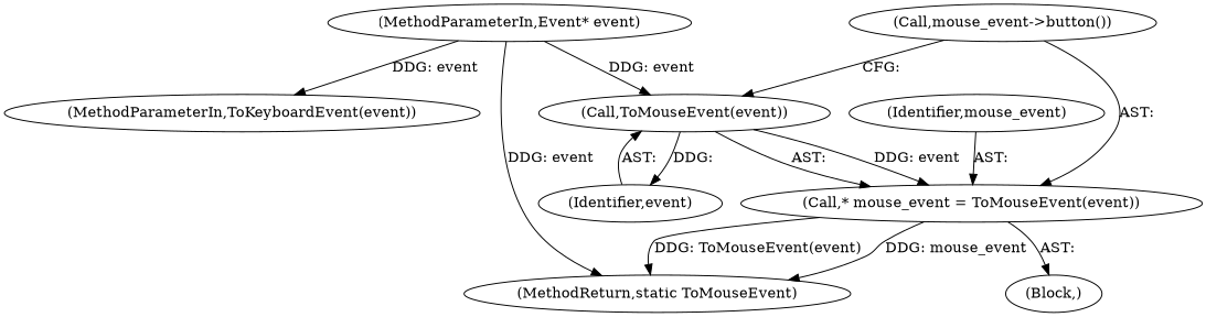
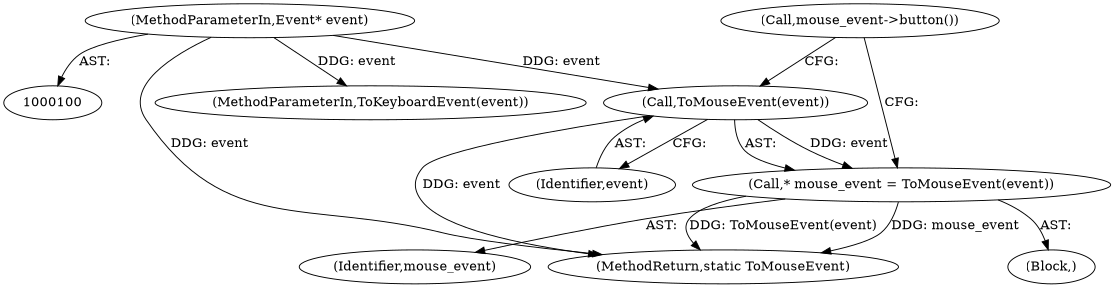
  digraph {
    n1 [label="(Call,ToMouseEvent(event))"]
    n2 [label="(Call,* mouse_event = ToMouseEvent(event))"]
    n3 [label="(Identifier,event)"]
    n4 [label="(MethodReturn,static ToMouseEvent)"]
    n5 [label="(Block,)"]
    n6 [label="(MethodParameterIn,Event* event)"]
    n7 [label="(MethodParameterIn,ToKeyboardEvent(event))"]
+   1000100
    n9 [label="(Identifier,mouse_event)"]
    n10 [label="(Call,mouse_event->button())"]
    n1 -> n2 [label="AST: "]
    n1 -> n2 [label="DDG: event"]
-   n1 -> n3 [label="DDG: "]
+   n1 -> n3 [label="CFG: "]
+   n1 -> n4 [label="DDG: event"]
    n2 -> n4 [label="DDG: mouse_event"]
    n2 -> n4 [label="DDG: ToMouseEvent(event)"]
    n2 -> n5 [label="AST: "]
    n3 -> n1 [label="AST: "]
    n6 -> n1 [label="DDG: event"]
    n6 -> n4 [label="DDG: event"]
    n6 -> n7 [label="DDG: event"]
-   n9 -> n2 [label="AST: "]
+   n6 -> 1000100 [label="AST: "]
+   n2 -> n9 [label="AST: "]
    n10 -> n1 [label="CFG: "]
-   n10 -> n2 [label="AST: "]
+   n10 -> n2 [label="CFG: "]
  }
